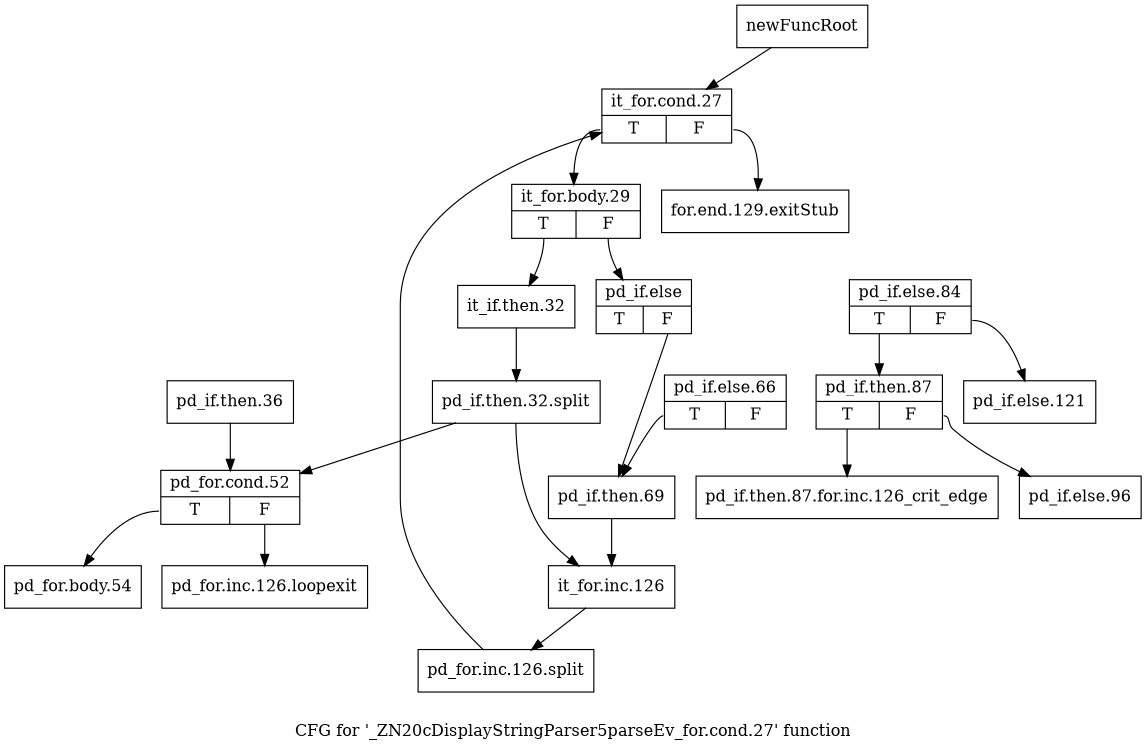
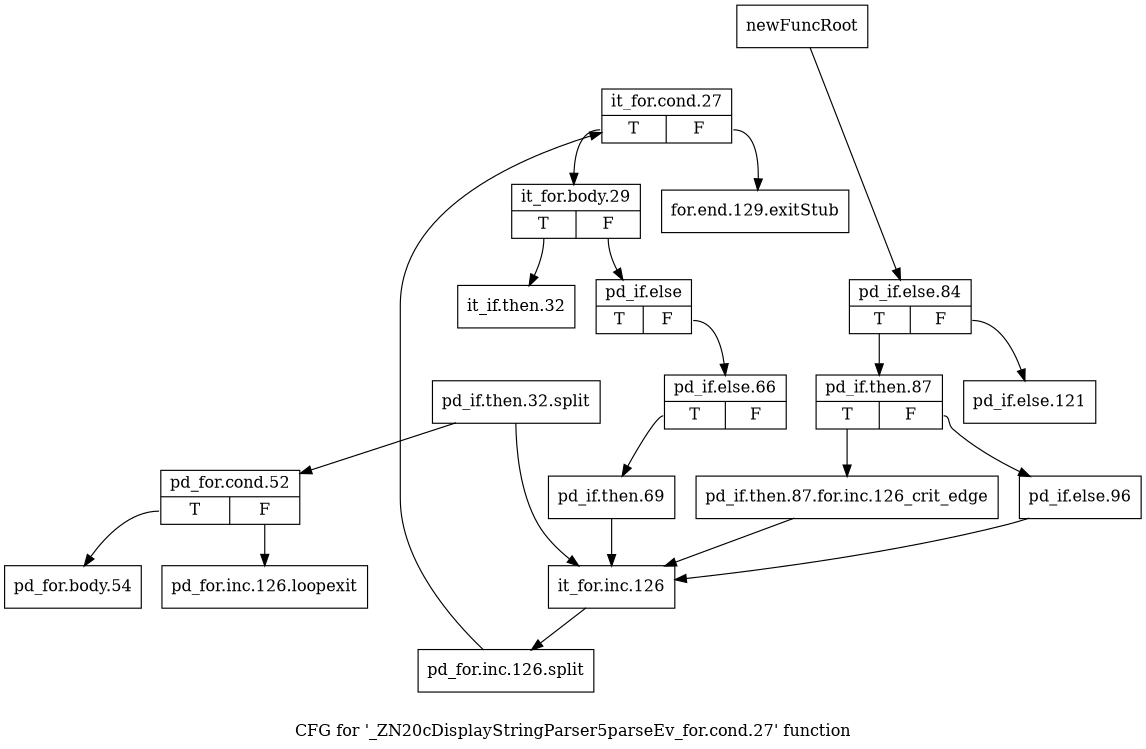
  digraph {
    label="CFG for '_ZN20cDisplayStringParser5parseEv_for.cond.27' function"
    node [shape=record]
    n1 [label="{newFuncRoot}"]
    n2 [label="{it_for.cond.27|{<s0>T|<s1>F}}"]
    n3 [label="{for.end.129.exitStub}"]
    n4 [label="{it_for.body.29|{<s0>T|<s1>F}}"]
    n5 [label="{it_if.then.32}"]
    n6 [label="{pd_if.else|{<s0>T|<s1>F}}"]
    n7 [label="{pd_if.then.32.split}"]
    n8 [label="{pd_if.else.66|{<s0>T|<s1>F}}"]
    n9 [label="{pd_for.cond.52|{<s0>T|<s1>F}}"]
    n10 [label="{it_for.inc.126}"]
-   n11 [label="{pd_if.then.36}"]
    n12 [label="{pd_if.then.69}"]
    n13 [label="{pd_for.body.54}"]
    n14 [label="{pd_for.inc.126.loopexit}"]
    n15 [label="{pd_if.else.84|{<s0>T|<s1>F}}"]
    n16 [label="{pd_if.then.87|{<s0>T|<s1>F}}"]
    n17 [label="{pd_if.else.121}"]
    n18 [label="{pd_for.inc.126.split}"]
    n19 [label="{pd_if.then.87.for.inc.126_crit_edge}"]
    n20 [label="{pd_if.else.96}"]
-   n1 -> n2
+   n1 -> n15
    n2 -> n3 [tailport=s1]
    n2 -> n4 [tailport=s0]
    n4 -> n5 [tailport=s0]
    n4 -> n6 [tailport=s1]
-   n5 -> n7
-   n6 -> n12 [tailport=s1]
+   n6 -> n8 [tailport=s1]
    n7 -> n9
    n7 -> n10
    n8 -> n12 [tailport=s0]
    n9 -> n13 [tailport=s0]
    n9 -> n14 [tailport=s1]
    n10 -> n18
-   n11 -> n9
    n12 -> n10
    n15 -> n16 [tailport=s0]
    n15 -> n17 [tailport=s1]
    n16 -> n19 [tailport=s0]
    n16 -> n20 [tailport=s1]
    n18 -> n2
+   n19 -> n10
+   n20 -> n10
  }
